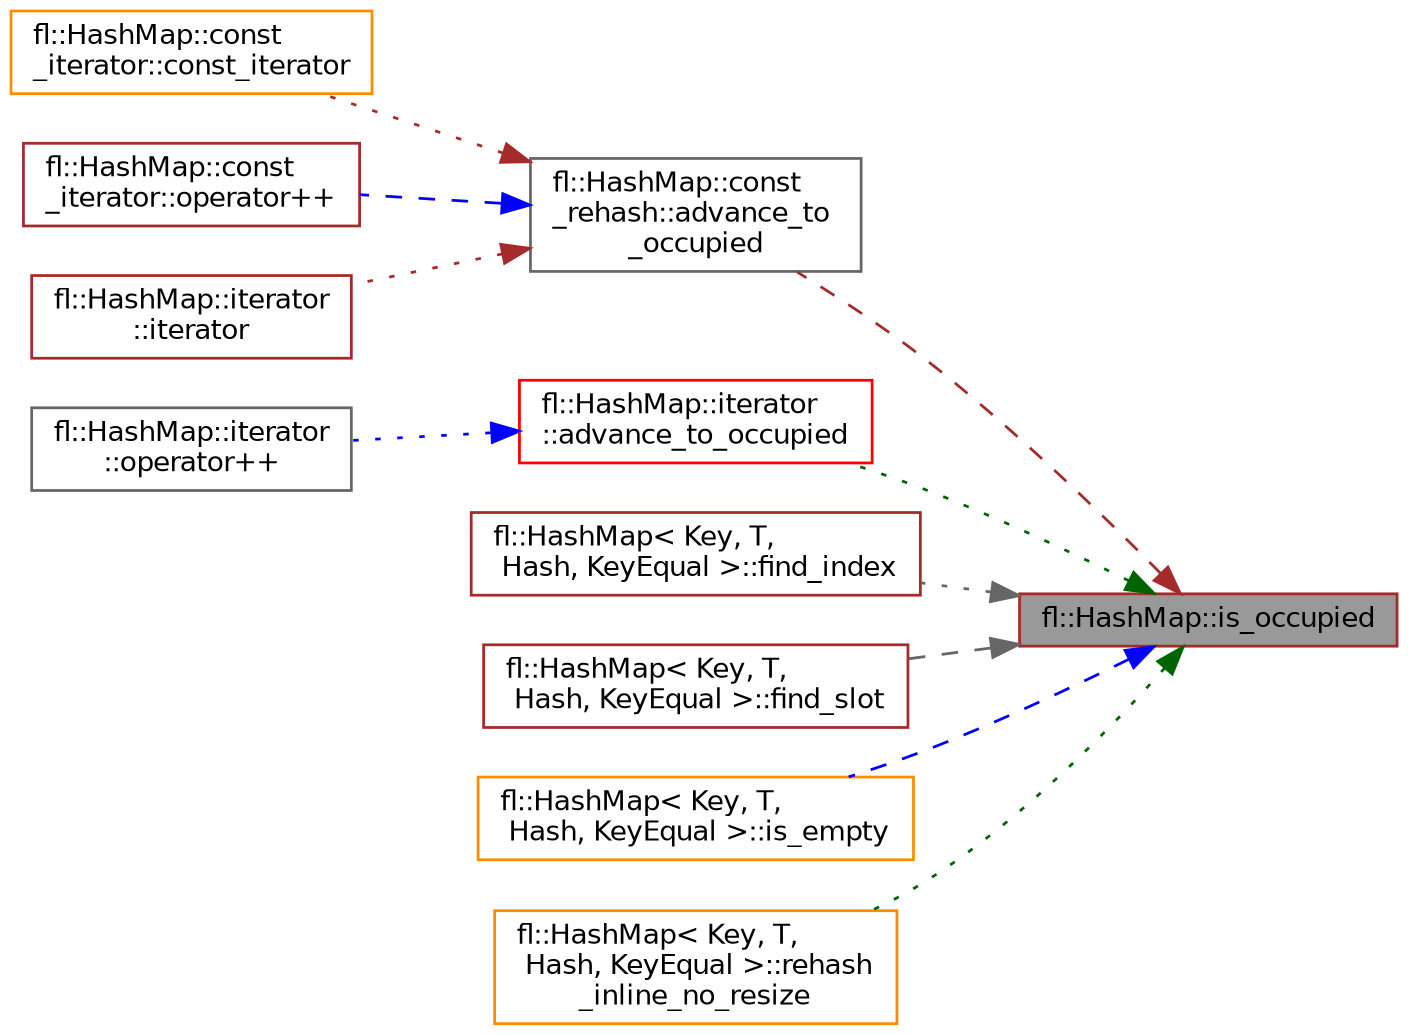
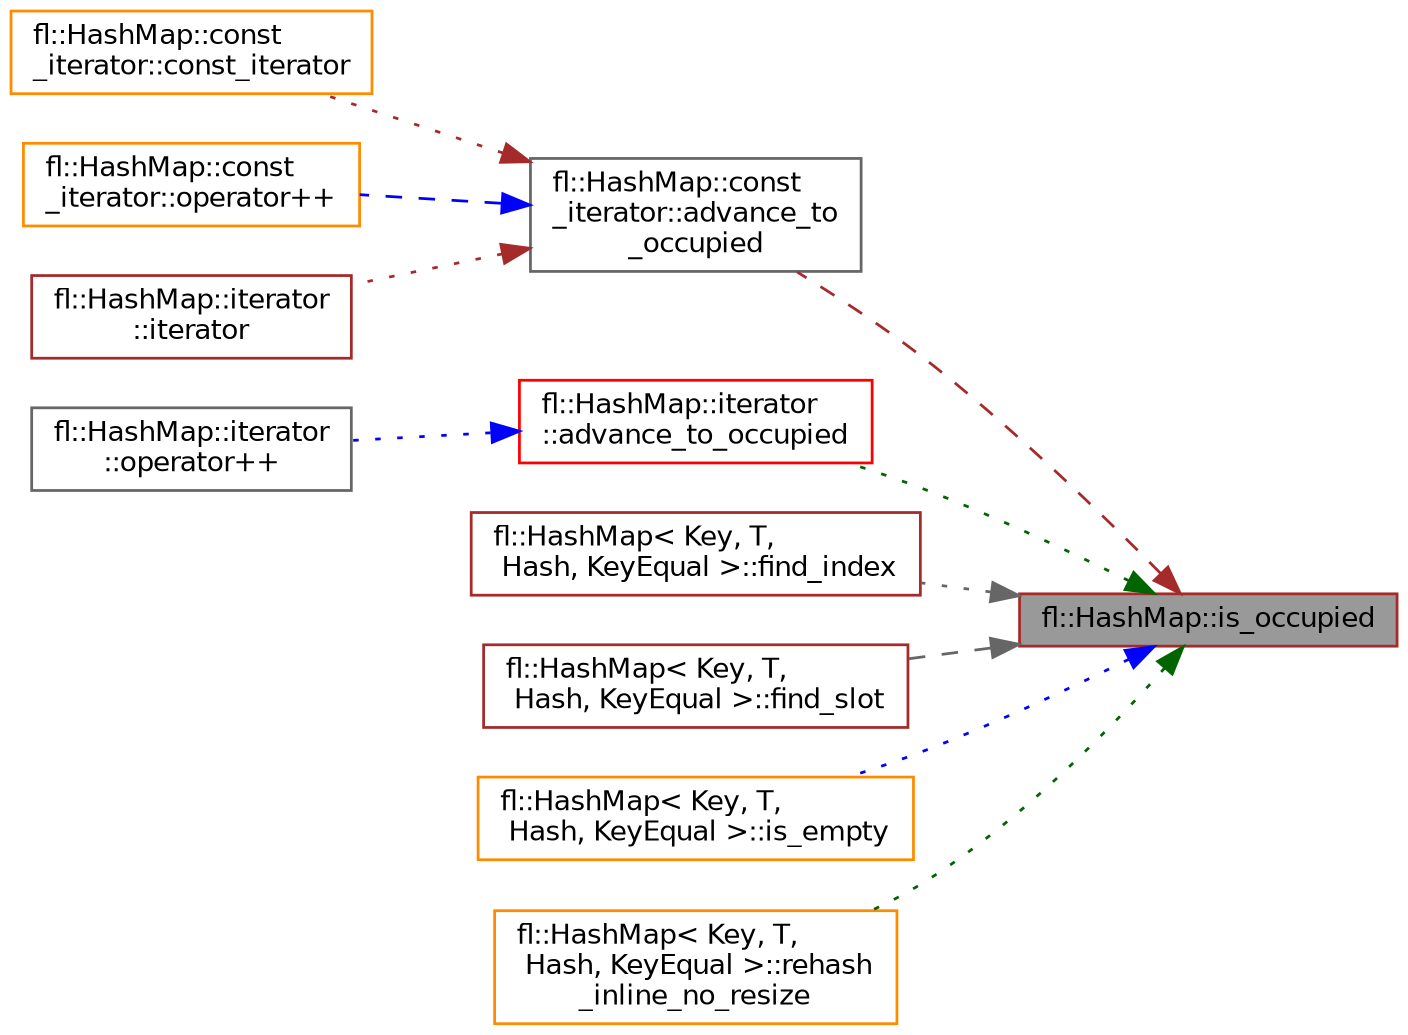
  digraph {
    rankdir=RL
    node [color=brown fillcolor=white fontname=Helvetica fontsize=10 shape=box style=filled]
    edge [color=brown dir=back fontname=Helvetica fontsize=10 labelfontname=Helvetica labelfontsize=10 style=dotted]
    n1 [fillcolor=grey60 fontcolor=black height=0.2 label="fl::HashMap::is_occupied" width=0.4]
-   n2 [color=gray40 height=0.2 label="fl::HashMap::const\l_rehash::advance_to\l_occupied" width=0.4]
+   n2 [color=gray40 height=0.2 label="fl::HashMap::const\l_iterator::advance_to\l_occupied" width=0.4]
    n3 [color=red height=0.2 label="fl::HashMap::iterator\l::advance_to_occupied" width=0.4]
    n4 [height=0.2 label="fl::HashMap\< Key, T,\l Hash, KeyEqual \>::find_index" width=0.4]
    n5 [height=0.2 label="fl::HashMap\< Key, T,\l Hash, KeyEqual \>::find_slot" width=0.4]
    n6 [color=darkorange height=0.2 label="fl::HashMap\< Key, T,\l Hash, KeyEqual \>::is_empty" width=0.4]
    n7 [color=darkorange height=0.2 label="fl::HashMap\< Key, T,\l Hash, KeyEqual \>::rehash\l_inline_no_resize" width=0.4]
    n8 [color=darkorange height=0.2 label="fl::HashMap::const\l_iterator::const_iterator" width=0.4]
-   n9 [height=0.2 label="fl::HashMap::const\l_iterator::operator++" width=0.4]
+   n9 [color=darkorange height=0.2 label="fl::HashMap::const\l_iterator::operator++" width=0.4]
    n10 [height=0.2 label="fl::HashMap::iterator\l::iterator" width=0.4]
    n11 [color=gray40 height=0.2 label="fl::HashMap::iterator\l::operator++" width=0.4]
    n1 -> n2 [style=dashed]
    n1 -> n3 [color=darkgreen]
    n1 -> n4 [color=gray40]
    n1 -> n5 [color=gray40 style=dashed]
-   n1 -> n6 [color=blue style=dashed]
+   n1 -> n6 [color=blue]
    n1 -> n7 [color=darkgreen]
    n2 -> n8
    n2 -> n9 [color=blue style=dashed]
    n2 -> n10
    n3 -> n11 [color=blue]
  }
